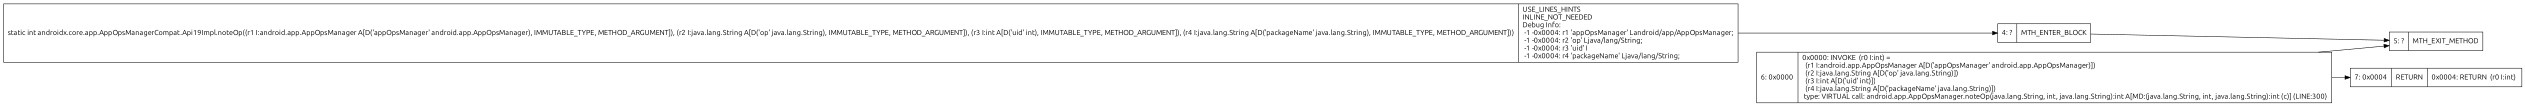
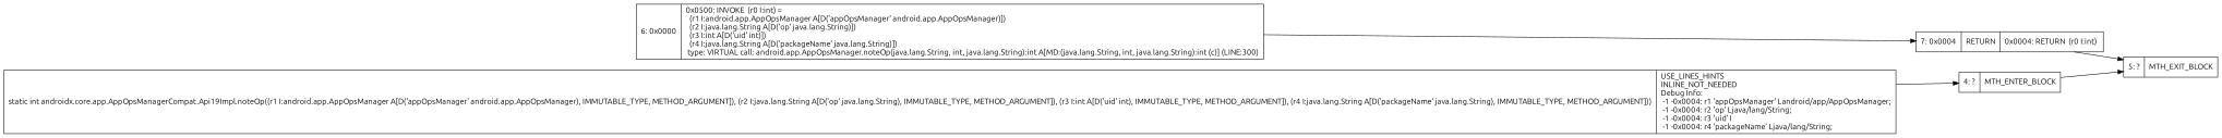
  digraph {
    fontname=Ubuntu
    rankdir=LR
    node [fontname=Ubuntu shape=record]
    edge [fontname=Ubuntu]
    n1 [label="{4\:\ ?|MTH_ENTER_BLOCK\l}"]
-   n2 [label="{5\:\ ?|MTH_EXIT_METHOD\l}"]
-   n3 [label="{6\:\ 0x0000|0x0000: INVOKE  (r0 I:int) = \l  (r1 I:android.app.AppOpsManager A[D('appOpsManager' android.app.AppOpsManager)])\l  (r2 I:java.lang.String A[D('op' java.lang.String)])\l  (r3 I:int A[D('uid' int)])\l  (r4 I:java.lang.String A[D('packageName' java.lang.String)])\l type: VIRTUAL call: android.app.AppOpsManager.noteOp(java.lang.String, int, java.lang.String):int A[MD:(java.lang.String, int, java.lang.String):int (c)] (LINE:300)\l}"]
+   n2 [label="{5\:\ ?|MTH_EXIT_BLOCK\l}"]
+   n3 [label="{6\:\ 0x0000|0x0500: INVOKE  (r0 I:int) = \l  (r1 I:android.app.AppOpsManager A[D('appOpsManager' android.app.AppOpsManager)])\l  (r2 I:java.lang.String A[D('op' java.lang.String)])\l  (r3 I:int A[D('uid' int)])\l  (r4 I:java.lang.String A[D('packageName' java.lang.String)])\l type: VIRTUAL call: android.app.AppOpsManager.noteOp(java.lang.String, int, java.lang.String):int A[MD:(java.lang.String, int, java.lang.String):int (c)] (LINE:300)\l}"]
    n4 [label="{7\:\ 0x0004|RETURN\l|0x0004: RETURN  (r0 I:int) \l}"]
    n5 [label="{static int androidx.core.app.AppOpsManagerCompat.Api19Impl.noteOp((r1 I:android.app.AppOpsManager A[D('appOpsManager' android.app.AppOpsManager), IMMUTABLE_TYPE, METHOD_ARGUMENT]), (r2 I:java.lang.String A[D('op' java.lang.String), IMMUTABLE_TYPE, METHOD_ARGUMENT]), (r3 I:int A[D('uid' int), IMMUTABLE_TYPE, METHOD_ARGUMENT]), (r4 I:java.lang.String A[D('packageName' java.lang.String), IMMUTABLE_TYPE, METHOD_ARGUMENT]))  | USE_LINES_HINTS\lINLINE_NOT_NEEDED\lDebug Info:\l  \-1 \-0x0004: r1 'appOpsManager' Landroid\/app\/AppOpsManager;\l  \-1 \-0x0004: r2 'op' Ljava\/lang\/String;\l  \-1 \-0x0004: r3 'uid' I\l  \-1 \-0x0004: r4 'packageName' Ljava\/lang\/String;\l}"]
    n1 -> n2
    n3 -> n4
-   n3 -> n2
+   n4 -> n2
    n5 -> n1
  }
